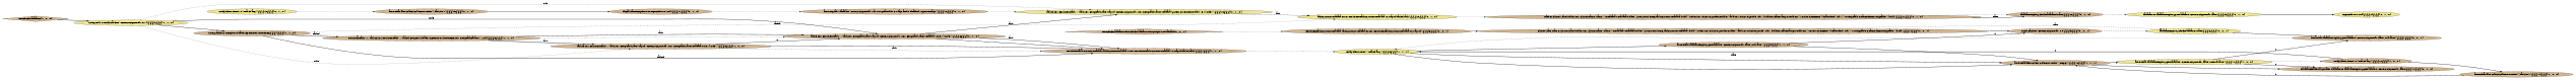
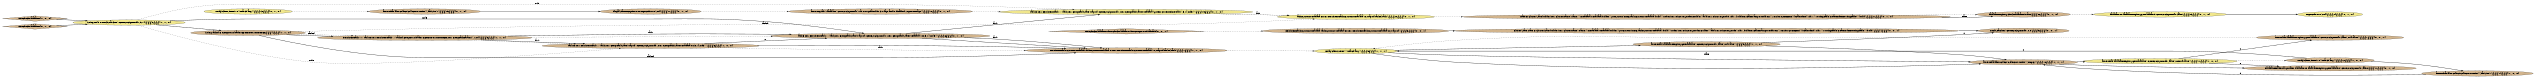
  digraph {
    rankdir=LR
    node [fillcolor=tan shape=ellipse style=filled]
    edge [style=bold]
    n1 [label="assertThat(files.collect(Collectors.toList()),hasSize(1))@@@15@@@['0', '1', '0']"]
    n2 [label="IllegalStateException e = expectThrows(,null)@@@17@@@['0', '1', '0']"]
    n3 [label="assertEquals(\"database (GeoIP2-City.mmdb( was not updated for 30 days and is disabled\",e.getMessage())@@@18@@@['0', '1', '0']"]
    n4 [fillcolor=khaki label="task = new PersistentTask<>(task,new GeoIpTaskState(Map.of(\"GeoIP2-City.mmdb\",new GeoIpTaskState.Metadata(System.currentTimeMillis(),5,14,md5))))@@@19@@@['0', '1', '0']"]
    n5 [fillcolor=khaki label="tasksCustomMetadata = new PersistentTasksCustomMetadata(1L,Map.of(taskId,task))@@@20@@@['0', '1', '0']"]
    n6 [label="state = ClusterState.builder(new ClusterName(\"name\")).metadata(Metadata.builder().putCustom(TYPE,tasksCustomMetadata).build()).nodes(new DiscoveryNodes.Builder().add(new DiscoveryNode(\"_id1\",buildNewFakeTransportAddress(),Version.CURRENT)).localNodeId(\"_id1\")).routingTable(createIndexRoutingTable()).build()@@@21@@@['0', '1', '0']"]
    n7 [label="PersistentTasksCustomMetadata tasksCustomMetadata = new PersistentTasksCustomMetadata(1L,Map.of(taskId,task))@@@7@@@['1', '1', '0']"]
    n8 [fillcolor=khaki label="verify(client,never()).search(any())@@@8@@@['1', '1', '1']"]
    n9 [label="assertThat(files.collect(Collectors.toList()),empty())@@@10@@@['1', '1', '1']"]
    n10 [label="assertThat(databaseRegistry.getDatabase(\"GeoIP2-City.mmdb\",false),nullValue())@@@9@@@['1', '1', '0']"]
    n11 [fillcolor=khaki label="database = databaseRegistry.getDatabase(\"GeoIP2-City.mmdb\",false)@@@23@@@['0', '1', '0']"]
    n12 [fillcolor=khaki label="expectThrows(,null)@@@24@@@['0', '1', '0']"]
    n13 [label="assertThat(files.collect(Collectors.toList()),hasSize(1))@@@14@@@['1', '0', '0']"]
    n14 [fillcolor=khaki label="assertThat(databaseRegistry.getDatabase(\"GeoIP2-City.mmdb\",false),notNullValue())@@@11@@@['1', '0', '0']"]
    n15 [label="DatabaseReaderLazyLoader database = databaseRegistry.getDatabase(\"GeoIP2-City.mmdb\",false)@@@11@@@['0', '1', '0']"]
-   n16 [fillcolor=khaki label="databaseRegistry.checkDatabases(state)@@@6@@@['0', '0', '1']"]
    n17 [label="assertThat(databaseRegistry.getDatabase(\"GeoIP2-City.mmdb\",false),nullValue())@@@7@@@['0', '0', '1']"]
    n18 [label="ClusterState state = ClusterState.builder(new ClusterName(\"name\")).metadata(Metadata.builder().putCustom(TYPE,tasksCustomMetadata).build()).nodes(new DiscoveryNodes.Builder().add(new DiscoveryNode(\"_id1\",buildNewFakeTransportAddress(),Version.CURRENT)).localNodeId(\"_id1\")).routingTable(createIndexRoutingTable()).build()@@@4@@@['0', '0', '1']"]
    n19 [label="mockSearches(\"GeoIP2-City.mmdb\",0,9)@@@5@@@['0', '0', '1']"]
    n20 [label="PersistentTask<?> task = new PersistentTask<>(taskId,GeoIpDownloader.GEOIP_DOWNLOADER,new GeoIpTaskParams(),1,null)@@@5@@@['1', '1', '0']"]
    n21 [label="task = new PersistentTask<>(task,new GeoIpTaskState(Map.of(\"GeoIP2-City.mmdb\",new GeoIpTaskState.Metadata(0L,5,14,md5))))@@@6@@@['1', '0', '0']"]
    n22 [label="task = new PersistentTask<>(task,new GeoIpTaskState(Map.of(\"GeoIP2-City.mmdb\",new GeoIpTaskState.Metadata(10L,5,14,md5))))@@@6@@@['0', '1', '0']"]
    n23 [label="testCheckDatabases['1', '0', '0']" shape=diamond]
    n24 [fillcolor=khaki label="String md5 = mockSearches(\"GeoIP2-City.mmdb\",5,14)@@@3@@@['1', '1', '0']"]
    n25 [label="String taskId = GeoIpDownloader.GEOIP_DOWNLOADER@@@4@@@['1', '1', '0']"]
    n26 [label="verify(client,times(10)).search(any())@@@12@@@['1', '0', '0']"]
    n27 [label="databaseRegistry.checkDatabases(state)@@@22@@@['0', '1', '0']"]
    n28 [label="PersistentTasksCustomMetadata tasksCustomMetadata = new PersistentTasksCustomMetadata(0L,Map.of())@@@3@@@['0', '0', '1']"]
    n29 [fillcolor=khaki label="verify(client,times(10)).search(any())@@@13@@@['0', '1', '0']"]
+   n30 [label="testCheckDatabases['0', '1', '0']" shape=diamond]
    n31 [label="testCheckDatabases_dontCheckDatabaseWhenGeoIpDownloadTask['0', '0', '1']" shape=diamond]
    n1 -> n2
    n2 -> n3 [style=dashed]
    n3 -> n4 [style=dashed]
    n4 -> n5 [label=task style=dashed]
    n4 -> n5 [style=dashed]
    n5 -> n6 [style=dashed]
    n6 -> n27 [style=dashed]
    n6 -> n27 [label=state]
    n7 -> n8 [style=dashed]
    n8 -> n9 [label=state]
    n8 -> n9
    n8 -> n10
    n9 -> n14
    n9 -> n15
    n10 -> n9
    n10 -> n19 [label=0]
    n11 -> n12
    n13 -> n9 [label=0]
    n14 -> n15 [label=0]
    n14 -> n17 [label=0]
    n14 -> n26 [style=dashed]
-   n16 -> n17
    n17 -> n8 [style=dashed]
-   n18 -> n16 [label=state style=dashed]
    n18 -> n19
-   n19 -> n16 [style=dashed]
    n20 -> n21 [label=task]
    n20 -> n21 [style=dashed]
    n20 -> n22 [label=task]
    n20 -> n22 [style=dashed]
    n21 -> n7 [label=task style=dashed]
    n21 -> n7
    n21 -> n22 [label=0]
    n22 -> n4 [label=task]
    n22 -> n7 [label=task]
    n22 -> n7
    n23 -> n24
    n24 -> n4 [label=md5 style=dashed]
    n24 -> n21 [label=md5 style=dashed]
    n24 -> n22 [label=md5]
    n24 -> n25
    n25 -> n5 [label=taskId style=dashed]
    n25 -> n7 [label=taskId]
    n25 -> n20
    n25 -> n20 [label=taskId style=dashed]
    n26 -> n8 [label=0]
    n26 -> n13
    n27 -> n11 [style=dashed]
    n28 -> n18
    n29 -> n1 [style=dashed]
+   n30 -> n24
    n31 -> n28 [style=dashed]
  }
